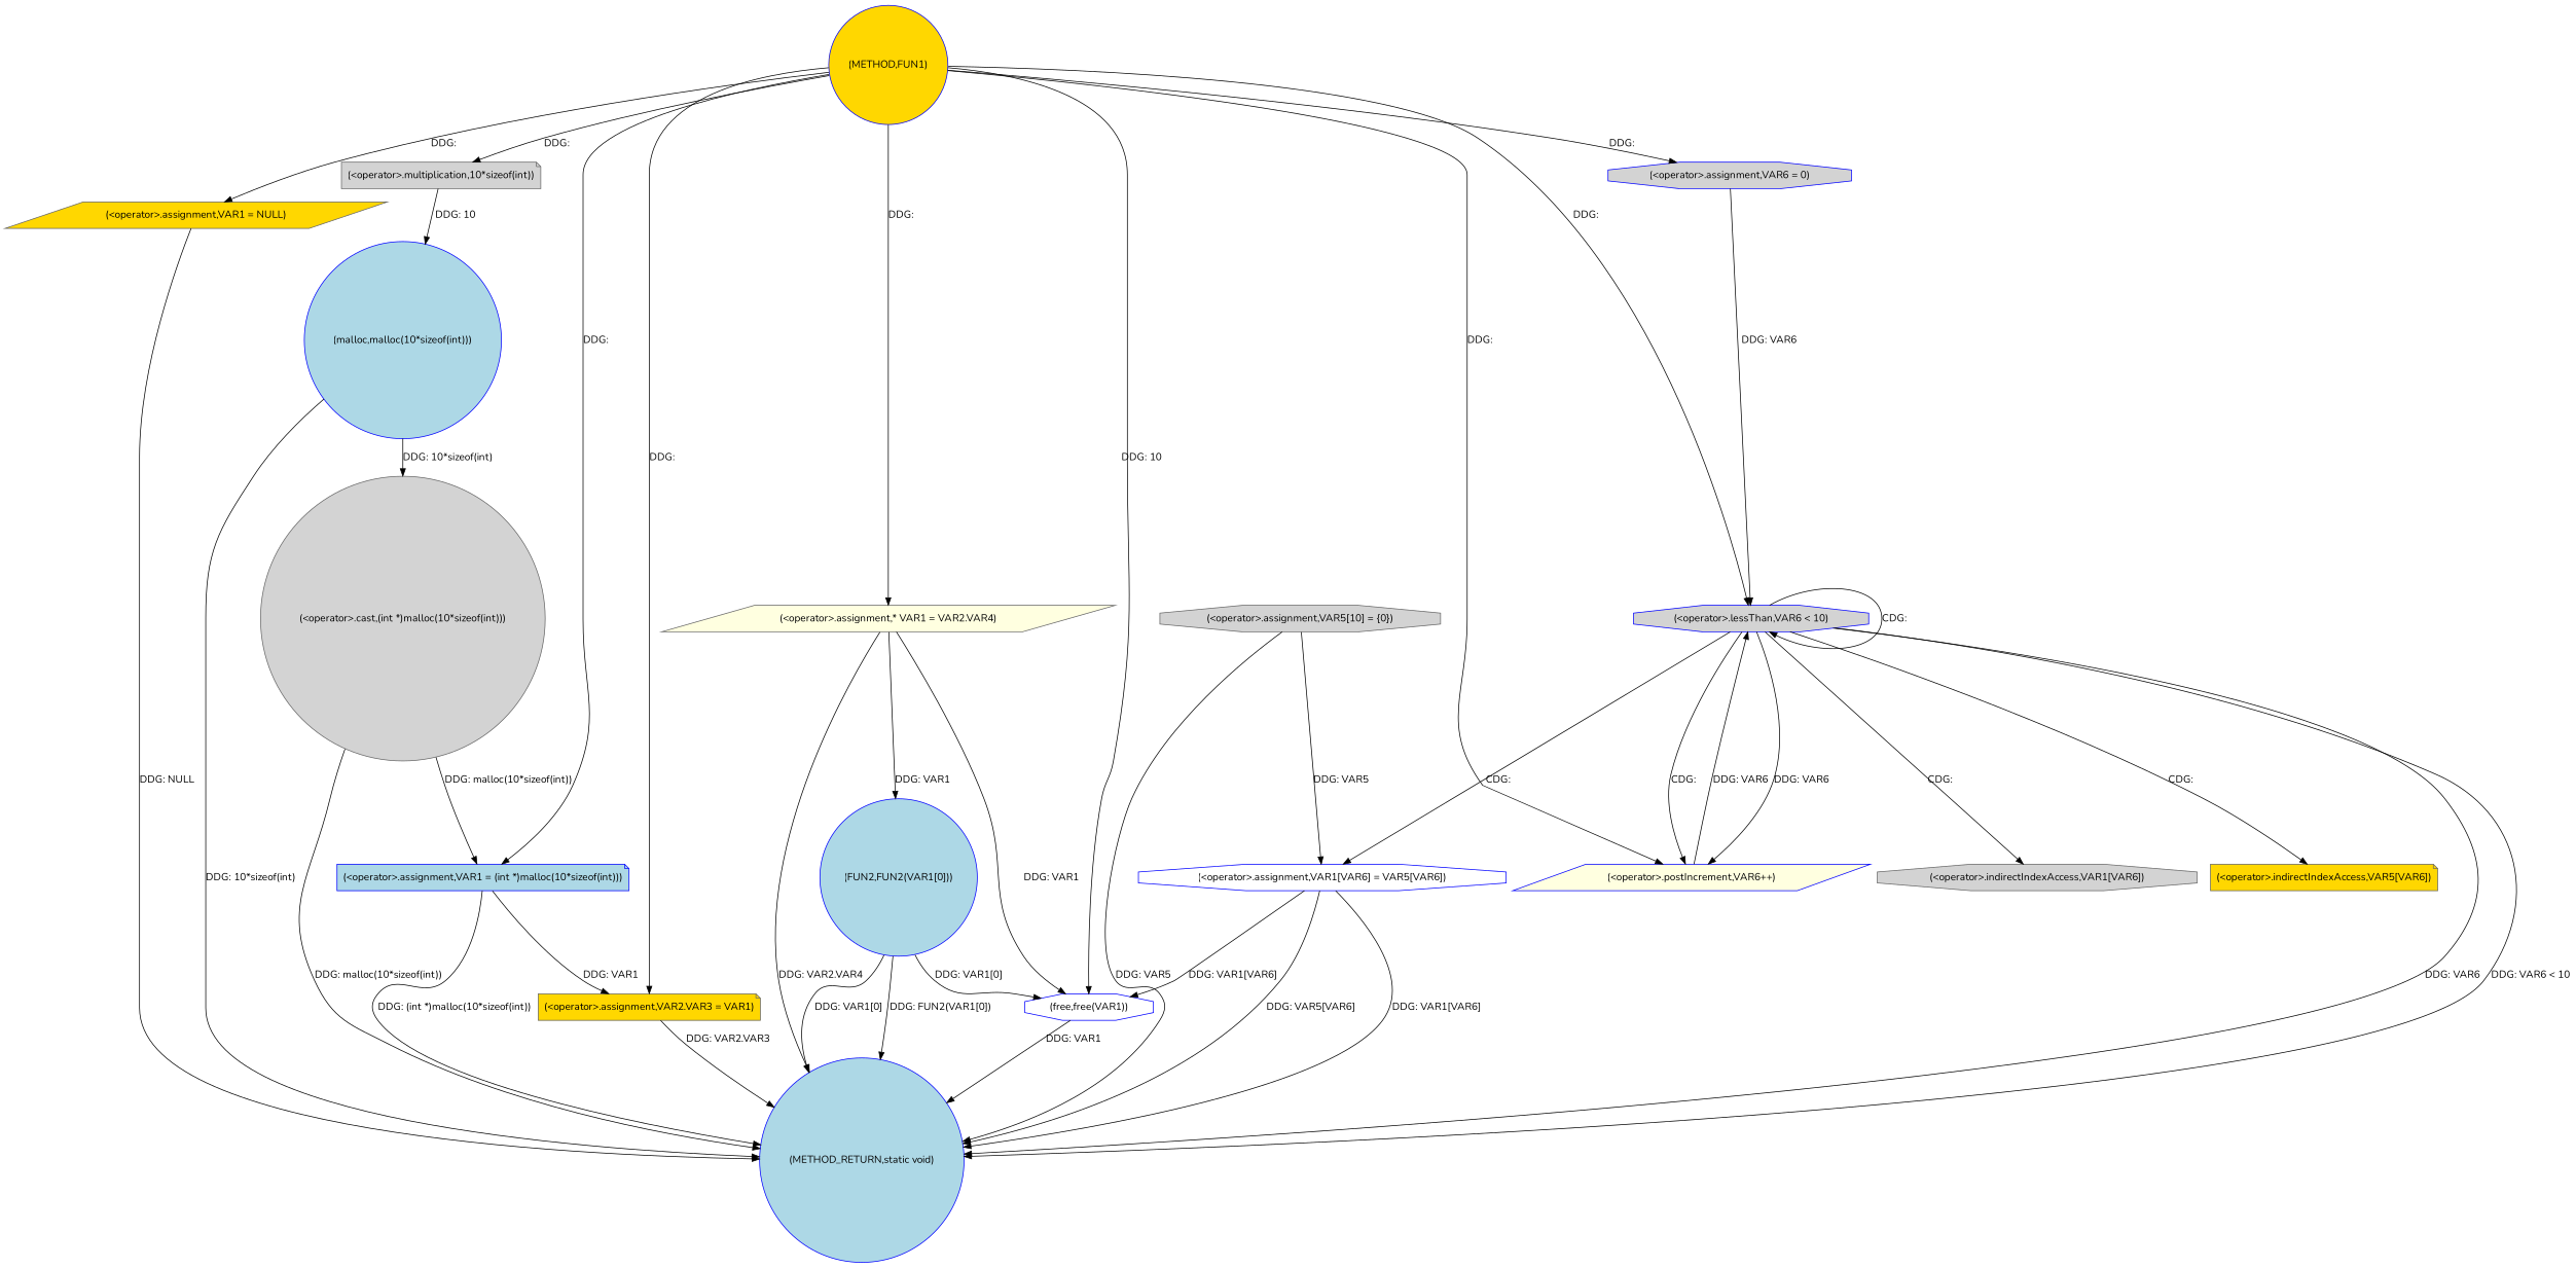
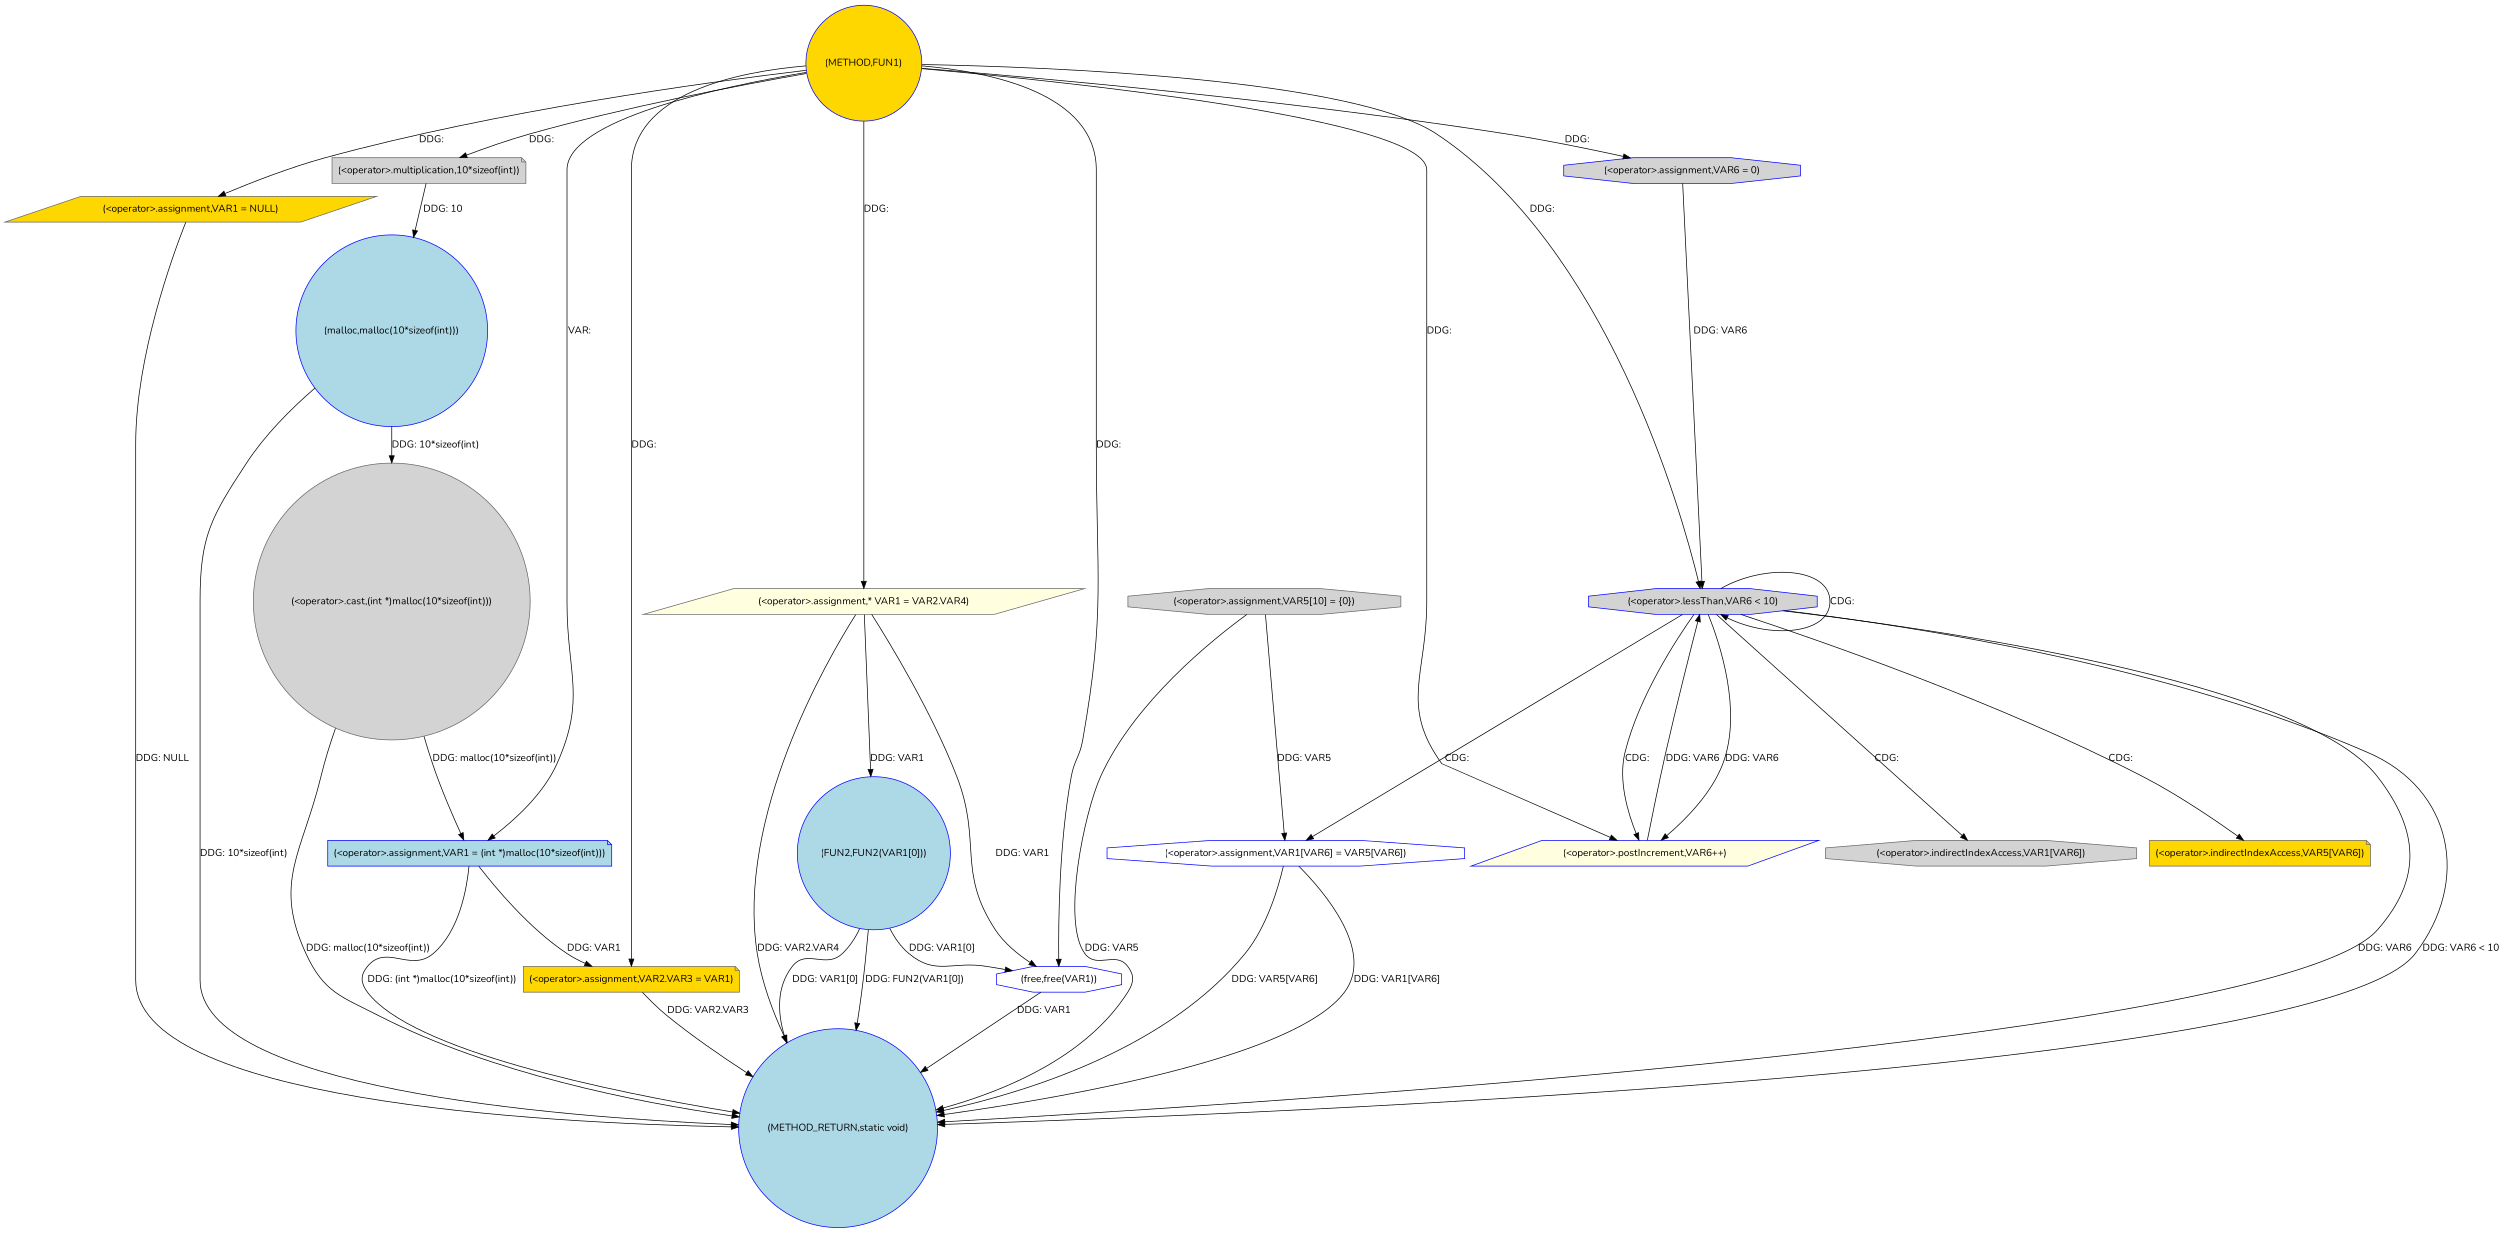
  digraph {
    fontname=Nunito
    node [color=blue fillcolor=lightgrey fontname=Nunito shape=octagon style=filled]
    edge [fontname=Nunito]
    n1 [fillcolor=gold label="(METHOD,FUN1)" shape=circle]
    n2 [color=gray40 fillcolor=gold label="(<operator>.assignment,VAR1 = NULL)" shape=parallelogram]
    n3 [fillcolor=lightblue label="(<operator>.assignment,VAR1 = (int *)malloc(10*sizeof(int)))" shape=note]
    n4 [color=gray40 label="(<operator>.multiplication,10*sizeof(int))" shape=note]
    n5 [color=gray40 fillcolor=gold label="(<operator>.assignment,VAR2.VAR3 = VAR1)" shape=note]
    n6 [color=gray40 fillcolor=lightyellow label="(<operator>.assignment,* VAR1 = VAR2.VAR4)" shape=parallelogram]
    n7 [label="(<operator>.assignment,VAR6 = 0)"]
    n8 [label="(<operator>.lessThan,VAR6 < 10)"]
    n9 [fillcolor=lightyellow label="(<operator>.postIncrement,VAR6++)" shape=parallelogram]
    n10 [fillcolor=white label="(free,free(VAR1))"]
    n11 [fillcolor=lightblue label="(METHOD_RETURN,static void)" shape=circle]
    n12 [fillcolor=lightblue label="(malloc,malloc(10*sizeof(int)))" shape=circle]
    n13 [fillcolor=lightblue label="(FUN2,FUN2(VAR1[0]))" shape=circle]
    n14 [color=gray40 label="(<operator>.assignment,VAR5[10] = {0})"]
    n15 [fillcolor=white label="(<operator>.assignment,VAR1[VAR6] = VAR5[VAR6])"]
    n16 [color=gray40 label="(<operator>.indirectIndexAccess,VAR1[VAR6])"]
    n17 [color=gray40 fillcolor=gold label="(<operator>.indirectIndexAccess,VAR5[VAR6])" shape=note]
    n18 [color=gray40 label="(<operator>.cast,(int *)malloc(10*sizeof(int)))" shape=circle]
    n1 -> n2 [label="DDG: "]
-   n1 -> n3 [label="DDG: "]
+   n1 -> n3 [label="VAR: "]
    n1 -> n4 [label="DDG: "]
    n1 -> n5 [label="DDG: "]
    n1 -> n6 [label="DDG: "]
    n1 -> n7 [label="DDG: "]
    n1 -> n8 [label="DDG: "]
    n1 -> n9 [label="DDG: "]
-   n1 -> n10 [label="DDG: 10"]
+   n1 -> n10 [label="DDG: "]
    n2 -> n11 [label="DDG: NULL"]
    n3 -> n5 [label="DDG: VAR1"]
    n3 -> n11 [label="DDG: (int *)malloc(10*sizeof(int))"]
    n4 -> n12 [label="DDG: 10"]
    n5 -> n11 [label="DDG: VAR2.VAR3"]
    n6 -> n10 [label="DDG: VAR1"]
    n6 -> n11 [label="DDG: VAR2.VAR4"]
    n6 -> n13 [label="DDG: VAR1"]
    n7 -> n8 [label="DDG: VAR6"]
    n8 -> n8 [label="CDG: "]
    n8 -> n9 [label="DDG: VAR6"]
    n8 -> n9 [label="CDG: "]
    n8 -> n11 [label="DDG: VAR6"]
    n8 -> n11 [label="DDG: VAR6 < 10"]
    n8 -> n15 [label="CDG: "]
    n8 -> n16 [label="CDG: "]
    n8 -> n17 [label="CDG: "]
    n9 -> n8 [label="DDG: VAR6"]
    n10 -> n11 [label="DDG: VAR1"]
    n12 -> n11 [label="DDG: 10*sizeof(int)"]
    n12 -> n18 [label="DDG: 10*sizeof(int)"]
    n13 -> n10 [label="DDG: VAR1[0]"]
    n13 -> n11 [label="DDG: FUN2(VAR1[0])"]
    n13 -> n11 [label="DDG: VAR1[0]"]
    n14 -> n11 [label="DDG: VAR5"]
    n14 -> n15 [label="DDG: VAR5"]
-   n15 -> n10 [label="DDG: VAR1[VAR6]"]
    n15 -> n11 [label="DDG: VAR1[VAR6]"]
    n15 -> n11 [label="DDG: VAR5[VAR6]"]
    n18 -> n3 [label="DDG: malloc(10*sizeof(int))"]
    n18 -> n11 [label="DDG: malloc(10*sizeof(int))"]
  }
